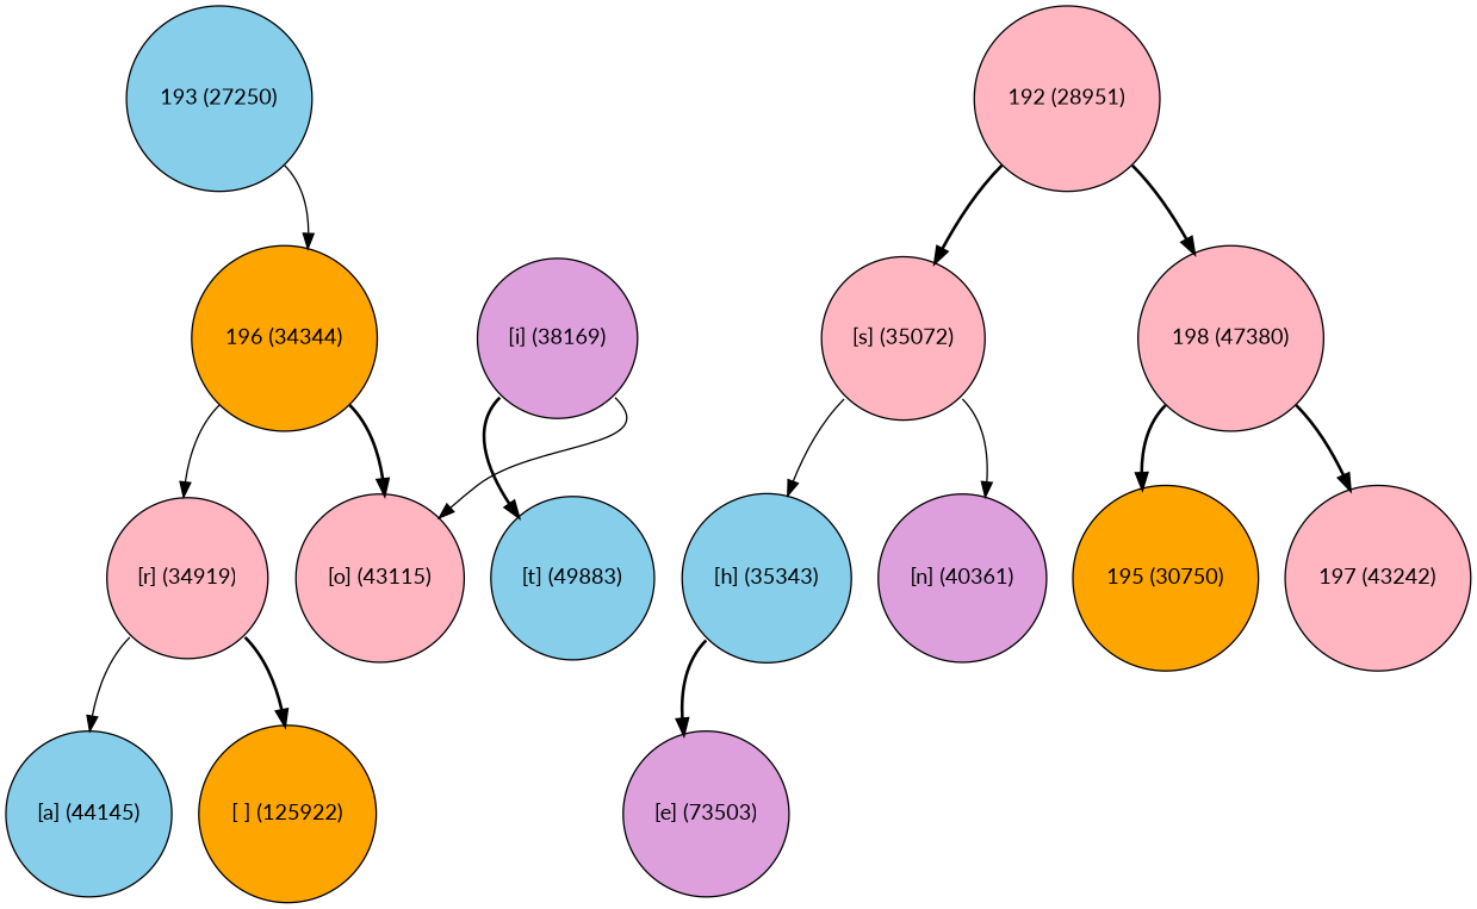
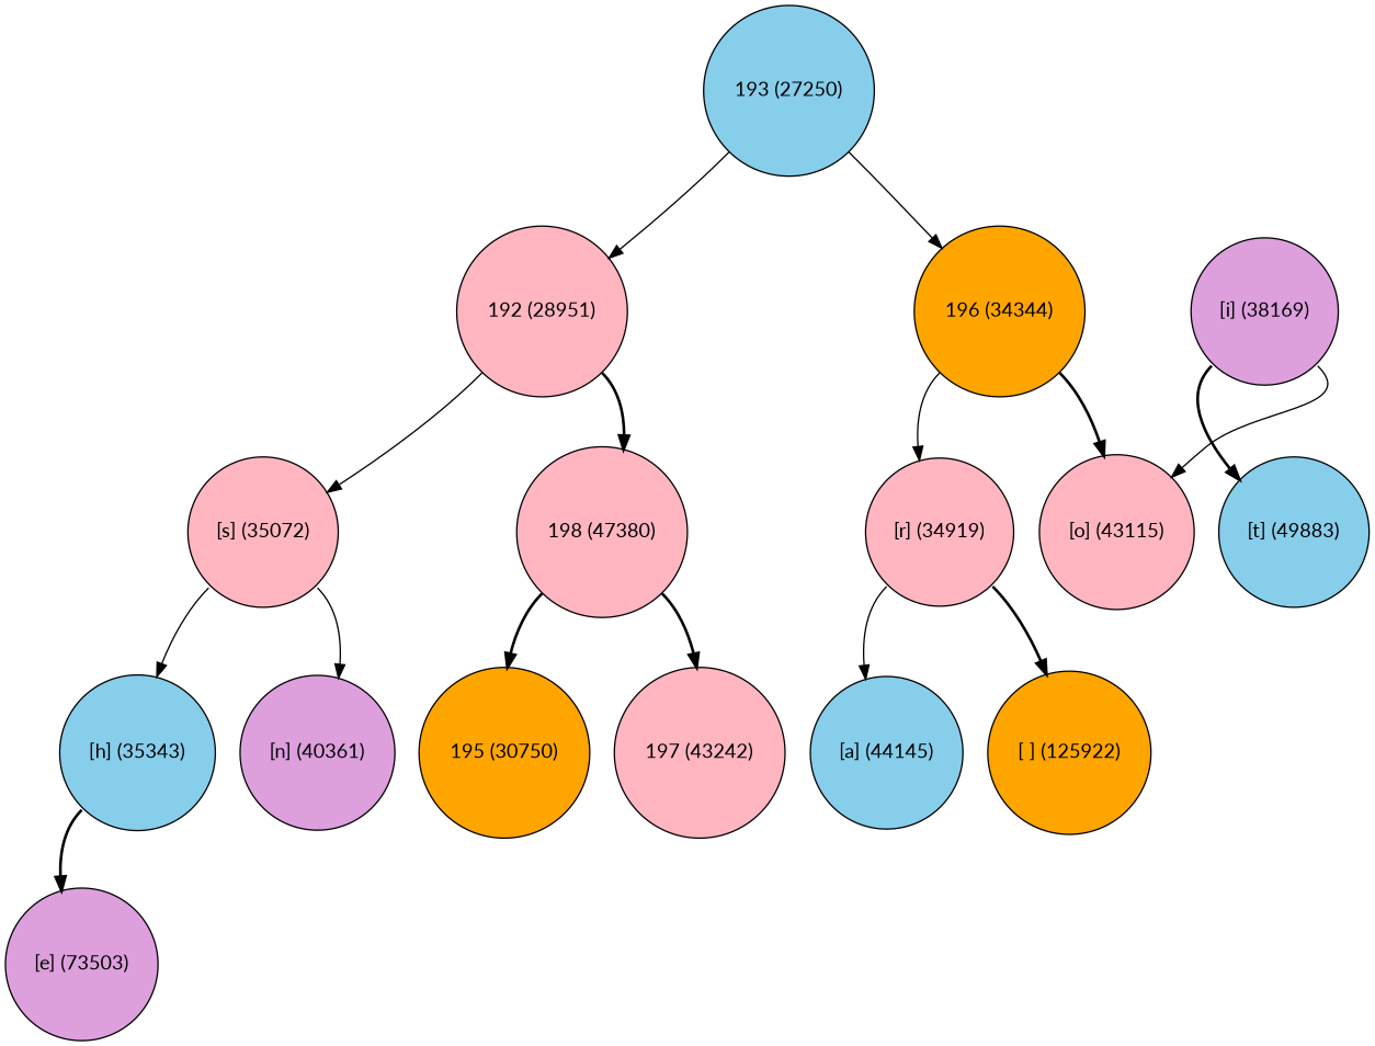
  digraph {
    fontname=Lato
    node [fillcolor=lightpink fontname=Lato shape=circle style=filled]
    edge [fontname=Lato style=solid tailport=sw]
    n1 [fillcolor=skyblue label="193 (27250)" width=0.5]
    n2 [label="192 (28951)" width=0.5]
    n3 [fillcolor=orange label="196 (34344)" width=0.5]
    n4 [label="[s] (35072)" width=0.5]
    n5 [label="198 (47380)" width=0.5]
    n6 [label="[r] (34919)" width=0.5]
    n7 [label="[o] (43115)" width=0.5]
    n8 [fillcolor=skyblue label="[h] (35343)" width=0.5]
    n9 [fillcolor=plum label="[n] (40361)" width=0.5]
    n10 [fillcolor=orange label="195 (30750)" width=0.5]
    n11 [label="197 (43242)" width=0.5]
    n12 [fillcolor=plum label="[e] (73503)" width=0.5]
    n13 [fillcolor=skyblue label="[a] (44145)" width=0.5]
    n14 [fillcolor=orange label="[ ] (125922)" width=0.5]
    n15 [fillcolor=plum label="[i] (38169)" width=0.5]
    n16 [fillcolor=skyblue label="[t] (49883)" width=0.5]
+   n1 -> n2
    n1 -> n3 [tailport=se]
-   n2 -> n4 [style=bold]
+   n2 -> n4
    n2 -> n5 [style=bold tailport=se]
    n3 -> n6
    n3 -> n7 [style=bold tailport=se]
    n4 -> n8
    n4 -> n9 [tailport=se]
    n5 -> n10 [style=bold]
    n5 -> n11 [style=bold tailport=se]
    n6 -> n13
    n6 -> n14 [style=bold tailport=se]
    n8 -> n12 [style=bold]
    n15 -> n7 [tailport=se]
    n15 -> n16 [style=bold]
  }
